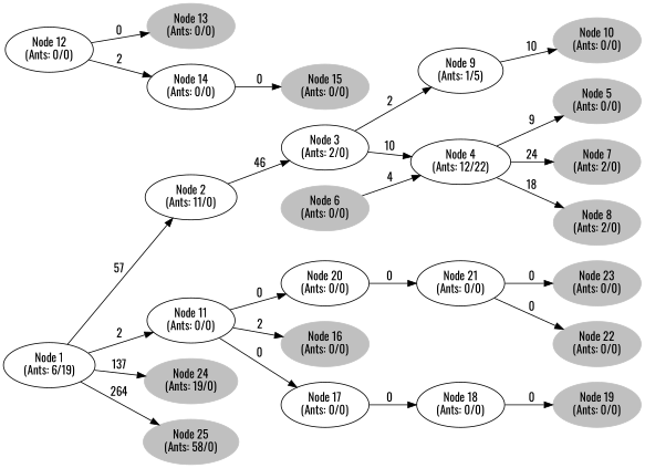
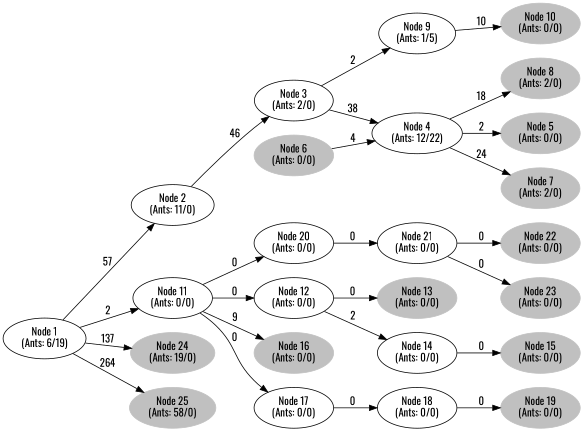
  digraph {
    fontname=Oswald
    rankdir=LR
    node [fontname=Oswald color=gray style=filled]
    edge [fontname=Oswald]
    "Node 1\n(Ants: 6/19)" [color="" style=""]
    "Node 2\n(Ants: 11/0)" [color="" style=""]
    "Node 11\n(Ants: 0/0)" [color="" style=""]
    "Node 24\n(Ants: 19/0)"
    "Node 25\n(Ants: 58/0)"
    "Node 3\n(Ants: 2/0)" [color="" style=""]
    "Node 12\n(Ants: 0/0)" [color="" style=""]
    "Node 16\n(Ants: 0/0)"
    "Node 17\n(Ants: 0/0)" [color="" style=""]
    "Node 20\n(Ants: 0/0)" [color="" style=""]
    "Node 4\n(Ants: 12/22)" [color="" style=""]
    "Node 9\n(Ants: 1/5)" [color="" style=""]
    "Node 5\n(Ants: 0/0)"
    "Node 7\n(Ants: 2/0)"
    "Node 8\n(Ants: 2/0)"
    "Node 10\n(Ants: 0/0)"
    "Node 6\n(Ants: 0/0)"
    "Node 13\n(Ants: 0/0)"
    "Node 14\n(Ants: 0/0)" [color="" style=""]
    "Node 18\n(Ants: 0/0)" [color="" style=""]
    "Node 21\n(Ants: 0/0)" [color="" style=""]
    "Node 15\n(Ants: 0/0)"
    "Node 19\n(Ants: 0/0)"
    "Node 22\n(Ants: 0/0)"
    "Node 23\n(Ants: 0/0)"
    "Node 1\n(Ants: 6/19)" -> "Node 2\n(Ants: 11/0)" [label=57]
    "Node 1\n(Ants: 6/19)" -> "Node 11\n(Ants: 0/0)" [label=2]
    "Node 1\n(Ants: 6/19)" -> "Node 24\n(Ants: 19/0)" [label=137]
    "Node 1\n(Ants: 6/19)" -> "Node 25\n(Ants: 58/0)" [label=264]
    "Node 2\n(Ants: 11/0)" -> "Node 3\n(Ants: 2/0)" [label=46]
-   "Node 11\n(Ants: 0/0)" -> "Node 16\n(Ants: 0/0)" [label=2]
+   "Node 11\n(Ants: 0/0)" -> "Node 12\n(Ants: 0/0)" [label=0]
+   "Node 11\n(Ants: 0/0)" -> "Node 16\n(Ants: 0/0)" [label=9]
    "Node 11\n(Ants: 0/0)" -> "Node 17\n(Ants: 0/0)" [label=0]
    "Node 11\n(Ants: 0/0)" -> "Node 20\n(Ants: 0/0)" [label=0]
-   "Node 3\n(Ants: 2/0)" -> "Node 4\n(Ants: 12/22)" [label=10]
+   "Node 3\n(Ants: 2/0)" -> "Node 4\n(Ants: 12/22)" [label=38]
    "Node 3\n(Ants: 2/0)" -> "Node 9\n(Ants: 1/5)" [label=2]
    "Node 12\n(Ants: 0/0)" -> "Node 13\n(Ants: 0/0)" [label=0]
    "Node 12\n(Ants: 0/0)" -> "Node 14\n(Ants: 0/0)" [label=2]
    "Node 17\n(Ants: 0/0)" -> "Node 18\n(Ants: 0/0)" [label=0]
    "Node 20\n(Ants: 0/0)" -> "Node 21\n(Ants: 0/0)" [label=0]
-   "Node 4\n(Ants: 12/22)" -> "Node 5\n(Ants: 0/0)" [label=9]
+   "Node 4\n(Ants: 12/22)" -> "Node 5\n(Ants: 0/0)" [label=2]
    "Node 4\n(Ants: 12/22)" -> "Node 7\n(Ants: 2/0)" [label=24]
    "Node 4\n(Ants: 12/22)" -> "Node 8\n(Ants: 2/0)" [label=18]
    "Node 9\n(Ants: 1/5)" -> "Node 10\n(Ants: 0/0)" [label=10]
    "Node 6\n(Ants: 0/0)" -> "Node 4\n(Ants: 12/22)" [label=4]
    "Node 14\n(Ants: 0/0)" -> "Node 15\n(Ants: 0/0)" [label=0]
    "Node 18\n(Ants: 0/0)" -> "Node 19\n(Ants: 0/0)" [label=0]
    "Node 21\n(Ants: 0/0)" -> "Node 22\n(Ants: 0/0)" [label=0]
    "Node 21\n(Ants: 0/0)" -> "Node 23\n(Ants: 0/0)" [label=0]
  }
